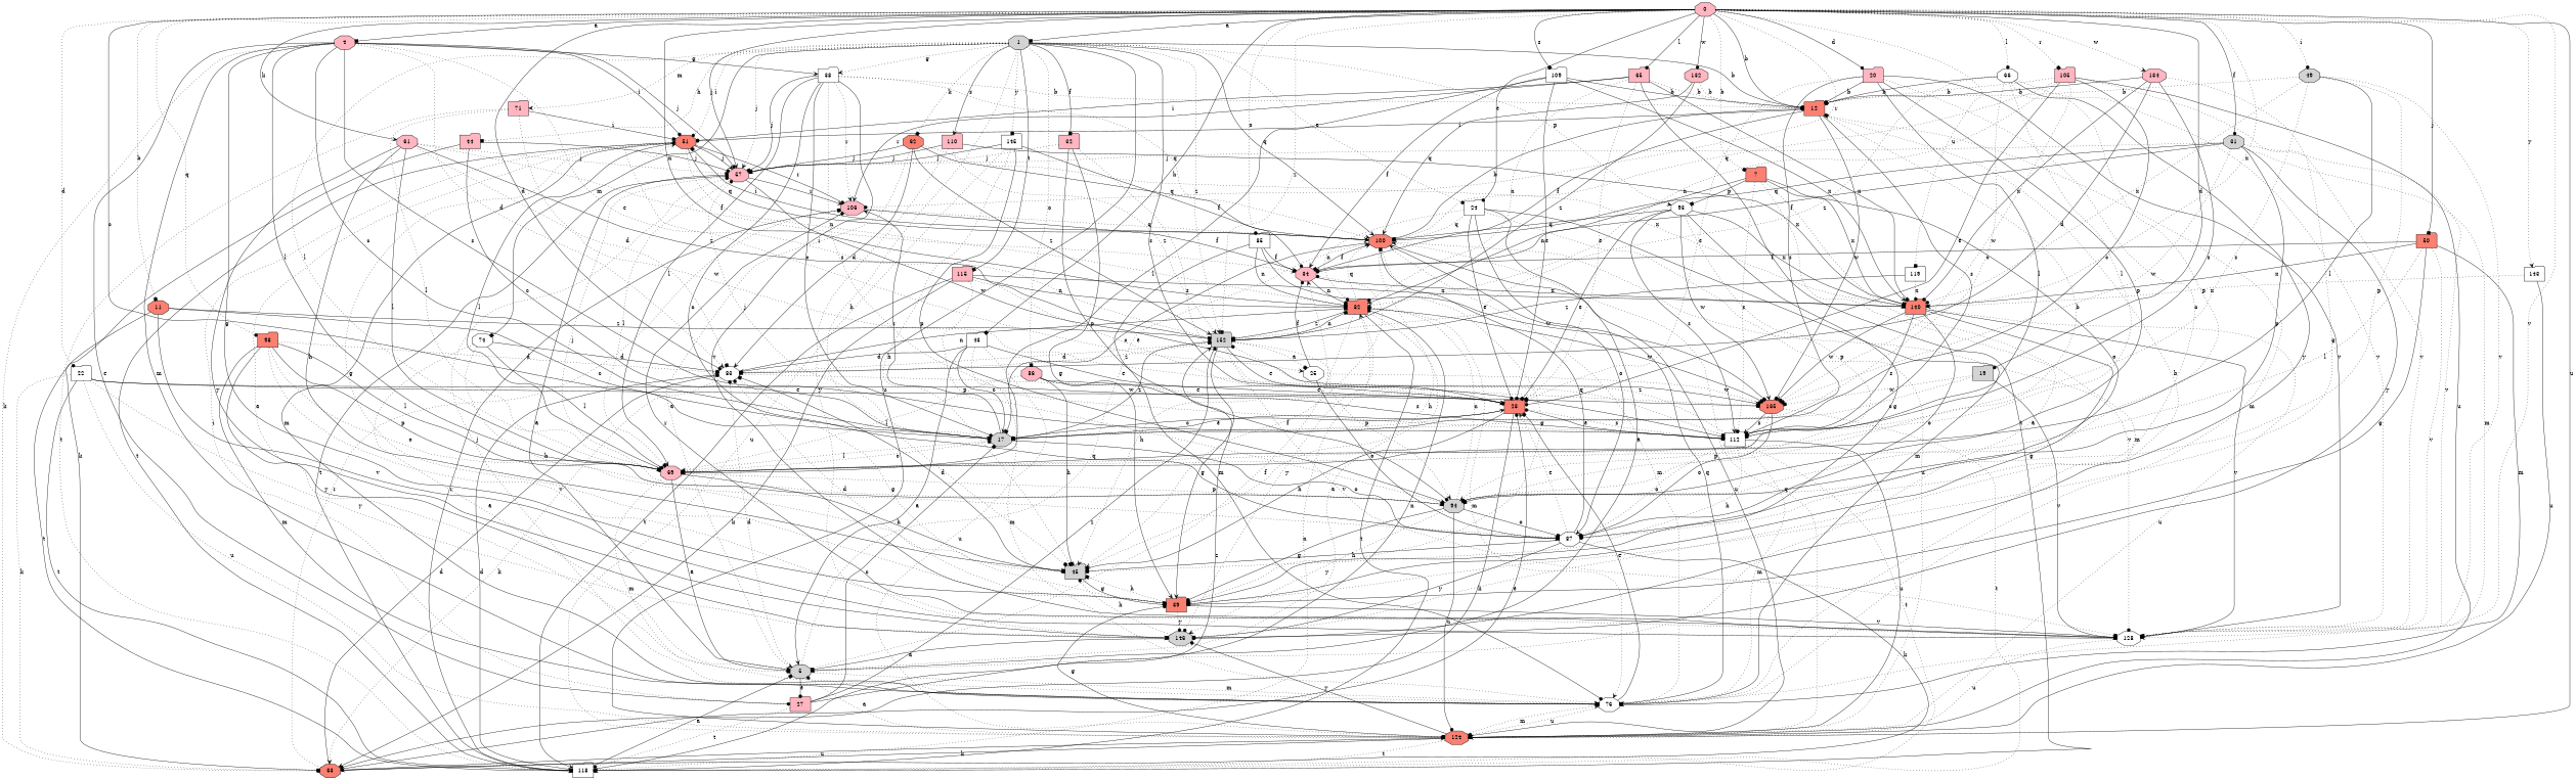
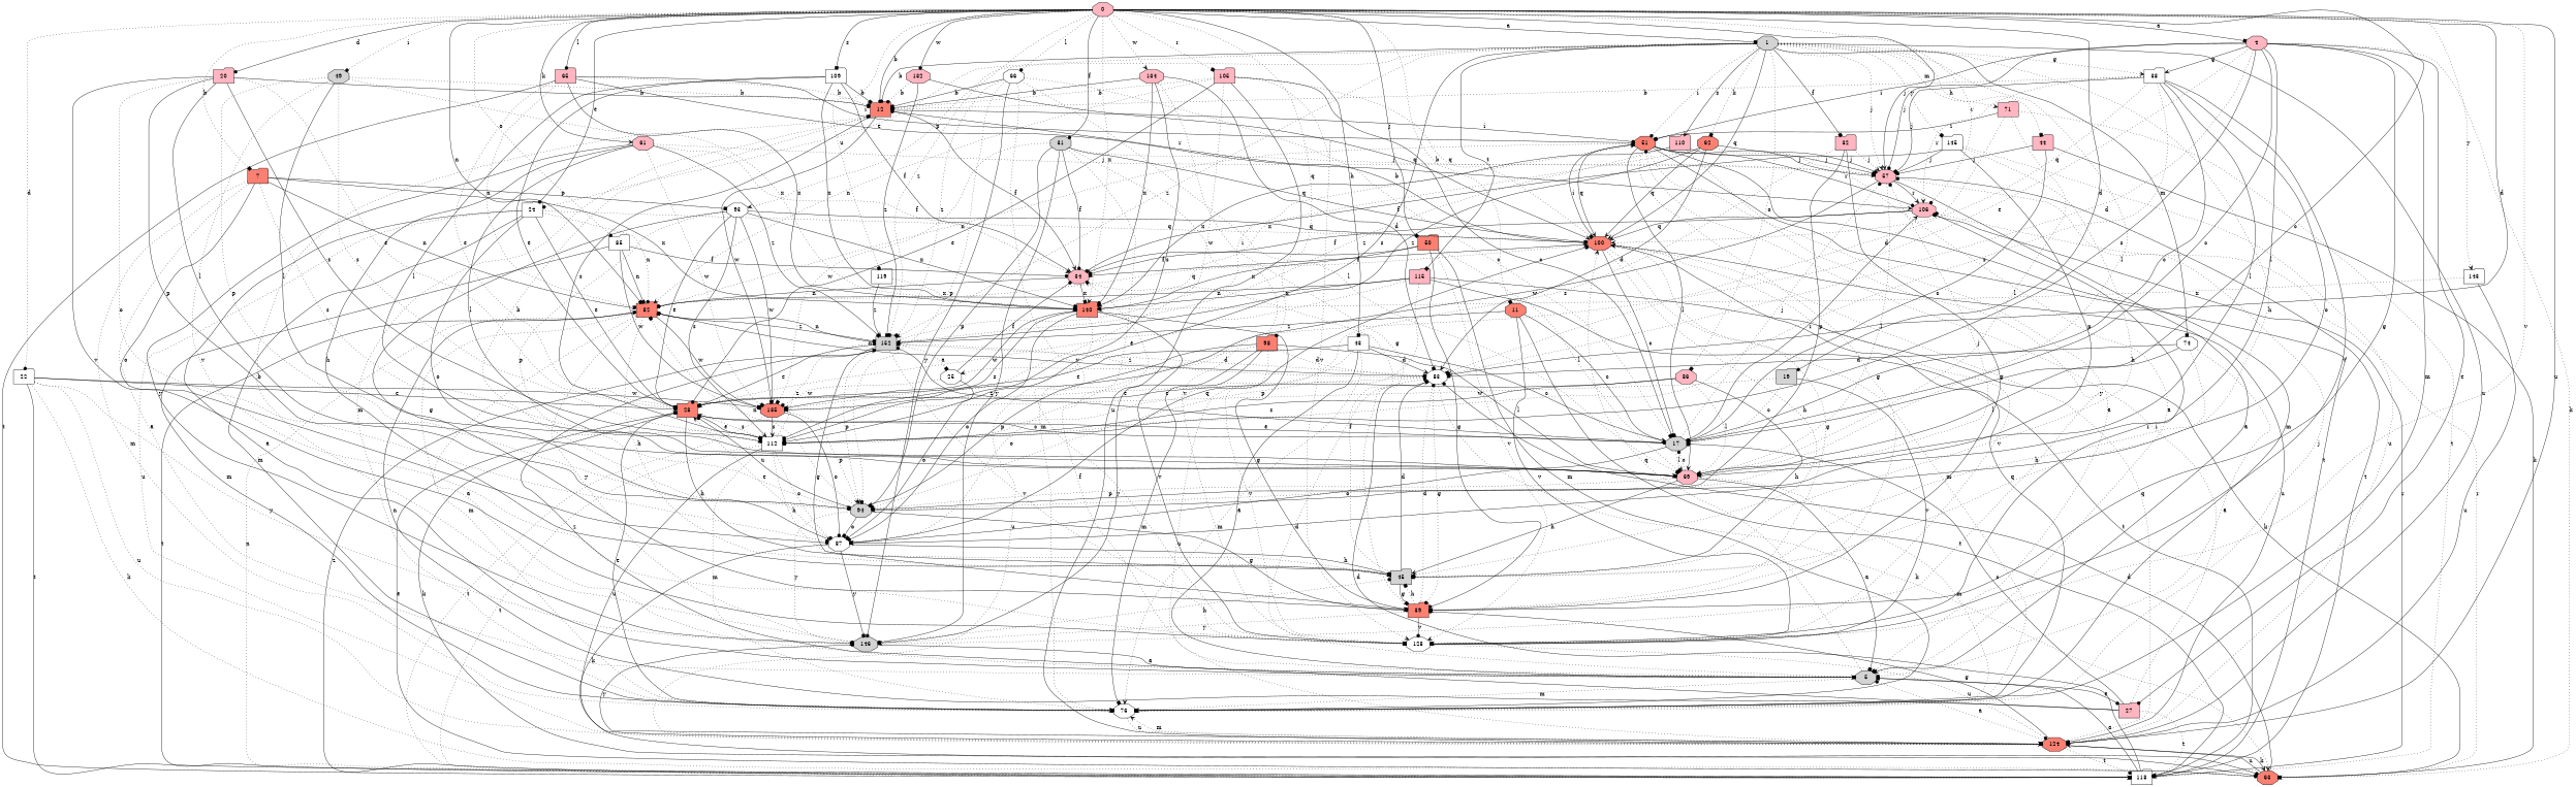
  strict digraph {
    node [fillcolor=lightpink shape=octagon style=filled]
    edge [arrowhead=dot style=solid]
    1 [fillcolor=lightgrey]
    0
    4
    7 [fillcolor=salmon shape=folder]
    11 [fillcolor=salmon]
    12 [fillcolor=salmon shape=folder]
    17 [fillcolor=lightgrey]
    19 [fillcolor=lightgrey shape=folder]
    20 [shape=folder]
    22 [fillcolor=white shape=folder]
    n11 [fillcolor=white label=83]
    24 [fillcolor=white shape=folder]
    31 [fillcolor=lightgrey]
    43 [fillcolor=white shape=folder]
    49 [fillcolor=lightgrey]
    n16 [fillcolor=salmon label=50 shape=folder]
    57
    61
    65 [shape=folder]
    66 [fillcolor=white]
    82 [fillcolor=salmon shape=folder]
    85 [fillcolor=white shape=folder]
    98 [fillcolor=salmon shape=folder]
    105 [shape=folder]
    106
    109 [fillcolor=white shape=folder]
    119 [fillcolor=white shape=folder]
    124 [fillcolor=salmon]
    128 [fillcolor=white]
    132
    134
    140 [fillcolor=salmon shape=folder]
    143 [fillcolor=white shape=folder]
    152 [fillcolor=lightgrey shape=folder]
    32 [shape=folder]
    38 [fillcolor=white shape=folder]
    44 [shape=folder]
    45 [fillcolor=lightgrey shape=folder]
    51 [fillcolor=salmon]
    62 [fillcolor=salmon]
    69
    71 [shape=folder]
    74 [fillcolor=white]
    86
    93 [fillcolor=white]
    100 [fillcolor=salmon]
    110 [shape=folder]
    112 [fillcolor=white shape=folder]
    115 [shape=folder]
    145 [fillcolor=white shape=folder]
    25 [fillcolor=white]
    27 [shape=folder]
    39 [fillcolor=salmon shape=folder]
    63 [fillcolor=salmon]
    76 [fillcolor=white]
    5 [fillcolor=lightgrey]
    87 [fillcolor=white]
    118 [fillcolor=white shape=folder]
    34
    135 [fillcolor=salmon]
    28 [fillcolor=salmon shape=folder]
    94 [fillcolor=lightgrey]
    146 [fillcolor=lightgrey]
    1 -> 12 [label=b]
    1 -> 24 [label=e style=dotted]
    1 -> 57 [arrowhead=vee label=j style=dotted]
    1 -> 124 [arrowhead=box label=u]
    1 -> 152 [arrowhead=vee label=z style=dotted]
    1 -> 32 [arrowhead=box label=f]
    1 -> 38 [arrowhead=vee label=g style=dotted]
    1 -> 44 [arrowhead=box label=h style=dotted]
    1 -> 45 [arrowhead=box label=h style=dotted]
    1 -> 51 [label=i style=dotted]
    1 -> 62 [arrowhead=box label=k style=dotted]
    1 -> 69 [arrowhead=box label=l style=dotted]
    1 -> 71 [arrowhead=vee label=m style=dotted]
    1 -> 74 [arrowhead=box label=m]
    1 -> 86 [arrowhead=box label=o style=dotted]
    1 -> 93 [arrowhead=vee label=p style=dotted]
    1 -> 100 [arrowhead=vee label=q]
    1 -> 110 [arrowhead=vee label=s]
    1 -> 112 [label=s]
    1 -> 115 [arrowhead=box label=t]
    1 -> 145 [arrowhead=box label=y style=dotted]
    0 -> 1 [arrowhead=box label=a]
    0 -> 4 [arrowhead=box label=a]
    0 -> 7 [arrowhead=box label=b style=dotted]
    0 -> 11 [arrowhead=box label=b style=dotted]
    0 -> 12 [label=b]
    0 -> 17 [label=c]
    0 -> 19 [label=d]
    0 -> 20 [label=d]
    0 -> 22 [label=d style=dotted]
    0 -> n11 [label=d]
    0 -> 24 [label=e]
    0 -> 31 [label=f]
    0 -> 43 [arrowhead=box label=h]
    0 -> 49 [label=i style=dotted]
    0 -> n16 [arrowhead=box label=j]
    0 -> 57 [arrowhead=vee label=j]
    0 -> 61 [arrowhead=vee label=k]
    0 -> 65 [label=l]
    0 -> 66 [label=l style=dotted]
    0 -> 82 [arrowhead=box label=n]
    0 -> 85 [label=o style=dotted]
    0 -> 98 [label=q style=dotted]
    0 -> 105 [arrowhead=box label=r style=dotted]
    0 -> 106 [label=r style=dotted]
    0 -> 109 [arrowhead=box label=s]
    0 -> 119 [arrowhead=box label=u style=dotted]
    0 -> 124 [arrowhead=box label=u]
    0 -> 128 [arrowhead=vee label=v style=dotted]
    0 -> 132 [label=w]
    0 -> 134 [arrowhead=vee label=w style=dotted]
    0 -> 140 [arrowhead=vee label=x style=dotted]
    0 -> 143 [arrowhead=vee label=y style=dotted]
    0 -> 152 [arrowhead=box label=z style=dotted]
    4 -> 17 [label=c]
    4 -> n11 [arrowhead=vee label=d style=dotted]
    4 -> 57 [label=j]
    4 -> 38 [arrowhead=vee label=g]
    4 -> 51 [label=i]
    4 -> 69 [arrowhead=vee label=l]
    4 -> 112 [arrowhead=box label=s]
    4 -> 25 [arrowhead=vee label=e style=dotted]
    4 -> 27 [label=e]
    4 -> 39 [arrowhead=box label=g]
    4 -> 63 [arrowhead=box label=k style=dotted]
    4 -> 76 [arrowhead=box label=m]
    7 -> 82 [arrowhead=vee label=n]
    7 -> 140 [arrowhead=box label=x]
    7 -> 93 [arrowhead=box label=p]
    7 -> 112 [arrowhead=box label=s style=dotted]
    7 -> 76 [label=m style=dotted]
    7 -> 5 [arrowhead=vee label=a style=dotted]
    7 -> 87 [label=o]
    11 -> 17 [arrowhead=vee label=c]
    11 -> 128 [arrowhead=box label=v]
    11 -> 152 [label=z]
    11 -> 118 [arrowhead=vee label=t]
    12 -> 51 [label=i]
    12 -> 112 [arrowhead=box label=s]
    12 -> 76 [arrowhead=vee label=m style=dotted]
    12 -> 34 [arrowhead=vee label=f]
    12 -> 135 [arrowhead=box label=w]
    17 -> 57 [label=j style=dotted]
    17 -> 106 [arrowhead=vee label=r]
    17 -> 152 [label=z]
    17 -> 69 [arrowhead=vee label=l style=dotted]
    17 -> 87 [arrowhead=vee label=o]
    17 -> 28 [arrowhead=vee label=e]
    19 -> 17 [arrowhead=vee label=c style=dotted]
    19 -> 128 [label=v]
    19 -> 135 [arrowhead=box label=w style=dotted]
    20 -> 12 [label=b]
    20 -> 128 [label=v]
    20 -> 69 [arrowhead=vee label=l]
    20 -> 112 [arrowhead=vee label=s]
    20 -> 87 [label=o style=dotted]
    20 -> 28 [label=e style=dotted]
    20 -> 94 [label=p]
    22 -> 124 [arrowhead=box label=u style=dotted]
    22 -> 63 [label=k style=dotted]
    22 -> 118 [label=t]
    22 -> 135 [arrowhead=box label=w]
    22 -> 28 [arrowhead=vee label=e]
    22 -> 146 [arrowhead=box label=y style=dotted]
    n11 -> 82 [arrowhead=box label=n]
    n11 -> 152 [arrowhead=box label=z style=dotted]
    n11 -> 39 [label=g style=dotted]
    n11 -> 63 [arrowhead=vee label=k style=dotted]
    n11 -> 28 [arrowhead=box label=e style=dotted]
    24 -> 82 [label=n style=dotted]
    24 -> 124 [arrowhead=vee label=u style=dotted]
    24 -> 100 [arrowhead=vee label=q style=dotted]
    24 -> 76 [label=m]
    24 -> 5 [label=a]
    24 -> 87 [arrowhead=vee label=o]
    24 -> 28 [label=e]
    31 -> 57 [arrowhead=box label=j style=dotted]
    31 -> 128 [arrowhead=box label=v style=dotted]
    31 -> 100 [label=q]
    31 -> 76 [arrowhead=box label=m style=dotted]
    31 -> 34 [label=f]
    31 -> 135 [arrowhead=box label=w style=dotted]
    31 -> 94 [arrowhead=box label=p]
    31 -> 146 [label=y]
    43 -> 17 [arrowhead=vee label=c]
    43 -> n11 [arrowhead=vee label=d]
    43 -> 124 [arrowhead=box label=u style=dotted]
    43 -> 76 [arrowhead=vee label=m style=dotted]
    43 -> 5 [arrowhead=vee label=a]
    43 -> 28 [label=e]
    49 -> 12 [label=b style=dotted]
    49 -> 128 [label=v style=dotted]
    49 -> 140 [label=x style=dotted]
    49 -> 69 [arrowhead=vee label=l]
    49 -> 112 [arrowhead=box label=s style=dotted]
    49 -> 94 [label=p style=dotted]
    n16 -> 128 [arrowhead=vee label=v style=dotted]
    n16 -> 140 [label=x]
    n16 -> 69 [arrowhead=box label=l style=dotted]
    n16 -> 39 [label=g]
    n16 -> 76 [arrowhead=vee label=m]
    n16 -> 34 [label=f]
    57 -> 106 [arrowhead=vee label=r]
    57 -> 69 [arrowhead=box label=l style=dotted]
    57 -> 5 [arrowhead=vee label=a]
    57 -> 118 [arrowhead=box label=t]
    57 -> 135 [arrowhead=vee label=w]
    61 -> 57 [arrowhead=box label=j style=dotted]
    61 -> 152 [arrowhead=box label=z]
    61 -> 45 [arrowhead=box label=h]
    61 -> 69 [arrowhead=box label=l]
    61 -> 34 [arrowhead=vee label=f style=dotted]
    61 -> 135 [arrowhead=box label=w style=dotted]
    61 -> 146 [label=y]
    65 -> 12 [label=b style=dotted]
    65 -> 82 [label=n style=dotted]
    65 -> 106 [arrowhead=vee label=r]
    65 -> 140 [arrowhead=box label=x]
    65 -> 51 [label=i]
    65 -> 118 [arrowhead=box label=t]
    65 -> 28 [arrowhead=box label=e style=dotted]
    66 -> 12 [arrowhead=box label=b]
    66 -> 17 [arrowhead=box label=c style=dotted]
    66 -> 128 [arrowhead=box label=v style=dotted]
    66 -> 152 [arrowhead=box label=z style=dotted]
    66 -> 69 [arrowhead=box label=l style=dotted]
    66 -> 94 [arrowhead=box label=p style=dotted]
    66 -> 146 [label=y]
    82 -> 152 [arrowhead=box label=z]
    82 -> 45 [arrowhead=vee label=h style=dotted]
    82 -> 100 [arrowhead=vee label=q style=dotted]
    82 -> 76 [arrowhead=vee label=m style=dotted]
    82 -> 5 [label=a style=dotted]
    82 -> 118 [arrowhead=vee label=t]
    82 -> 135 [arrowhead=box label=w]
    82 -> 146 [label=y style=dotted]
    85 -> 82 [arrowhead=box label=n]
    85 -> 76 [label=m]
    85 -> 34 [label=f]
    85 -> 135 [arrowhead=box label=w]
    98 -> n11 [label=d style=dotted]
    98 -> 128 [arrowhead=vee label=v style=dotted]
    98 -> 69 [label=l]
    98 -> 76 [arrowhead=box label=m]
    98 -> 87 [arrowhead=box label=o style=dotted]
    98 -> 94 [arrowhead=vee label=p]
    98 -> 146 [arrowhead=vee label=y]
    105 -> 12 [arrowhead=box label=b style=dotted]
    105 -> 17 [arrowhead=box label=c]
    105 -> 82 [arrowhead=vee label=n style=dotted]
    105 -> 124 [arrowhead=vee label=u]
    105 -> 128 [arrowhead=vee label=v style=dotted]
    105 -> 100 [arrowhead=box label=q style=dotted]
    105 -> 135 [arrowhead=box label=w style=dotted]
    105 -> 28 [label=e]
-   106 -> 100 [arrowhead=vee label=q style=dotted]
+   106 -> 100 [arrowhead=vee label=q]
    106 -> 34 [arrowhead=vee label=f]
    109 -> 12 [arrowhead=box label=b]
    109 -> 140 [arrowhead=vee label=x]
    109 -> 69 [arrowhead=box label=l]
    109 -> 34 [arrowhead=vee label=f]
    109 -> 28 [label=e]
    119 -> 140 [label=x style=dotted]
    119 -> 152 [arrowhead=vee label=z]
    124 -> 100 [arrowhead=vee label=q style=dotted]
    124 -> 39 [label=g]
    124 -> 63 [arrowhead=vee label=k]
    124 -> 76 [arrowhead=vee label=m style=dotted]
    124 -> 5 [label=a style=dotted]
    124 -> 118 [label=t style=dotted]
    124 -> 146 [label=y]
    128 -> 106 [label=r]
    128 -> 124 [label=u style=dotted]
    132 -> 12 [label=b style=dotted]
    132 -> 152 [arrowhead=box label=z]
    132 -> 100 [arrowhead=vee label=q]
    134 -> 12 [label=b]
    134 -> n11 [arrowhead=box label=d]
    134 -> 140 [label=x]
    134 -> 112 [label=s]
    134 -> 39 [arrowhead=vee label=g style=dotted]
    140 -> 124 [arrowhead=box label=u style=dotted]
    140 -> 128 [arrowhead=box label=v]
    140 -> 112 [label=s]
    140 -> 39 [arrowhead=box label=g]
    140 -> 87 [label=o]
    140 -> 135 [arrowhead=vee label=w]
    143 -> 124 [arrowhead=box label=u]
    143 -> 140 [arrowhead=vee label=x style=dotted]
    152 -> n11 [arrowhead=box label=d style=dotted]
    152 -> 82 [arrowhead=box label=n]
    152 -> 128 [arrowhead=box label=v style=dotted]
    152 -> 51 [arrowhead=vee label=i style=dotted]
    152 -> 25 [arrowhead=box label=a style=dotted]
    152 -> 39 [arrowhead=vee label=g]
    152 -> 28 [label=e]
    152 -> 94 [arrowhead=vee label=p style=dotted]
    32 -> 57 [arrowhead=vee label=j style=dotted]
    32 -> 112 [arrowhead=box label=s style=dotted]
    32 -> 39 [arrowhead=vee label=g]
    32 -> 94 [label=p]
    38 -> 12 [arrowhead=box label=b style=dotted]
    38 -> 17 [label=c]
    38 -> 57 [arrowhead=box label=j]
    38 -> 106 [arrowhead=vee label=r style=dotted]
    38 -> 128 [label=v]
    38 -> 69 [arrowhead=vee label=l]
    38 -> 100 [arrowhead=vee label=q style=dotted]
    38 -> 112 [label=s style=dotted]
    38 -> 87 [arrowhead=vee label=o]
    44 -> 17 [arrowhead=box label=c]
    44 -> 57 [label=j]
    44 -> 63 [arrowhead=box label=k]
    45 -> n11 [arrowhead=box label=d]
    45 -> 39 [arrowhead=box label=g]
    45 -> 34 [label=f style=dotted]
    51 -> 57 [arrowhead=vee label=j]
    51 -> 82 [label=n style=dotted]
    51 -> 106 [label=r]
    51 -> 69 [arrowhead=vee label=l]
    51 -> 100 [arrowhead=vee label=q]
    51 -> 39 [arrowhead=vee label=g style=dotted]
    51 -> 76 [arrowhead=box label=m]
    51 -> 5 [arrowhead=box label=a style=dotted]
    51 -> 118 [label=t]
    62 -> n11 [arrowhead=vee label=d]
    62 -> 57 [label=j]
    62 -> 140 [arrowhead=vee label=x style=dotted]
    62 -> 152 [arrowhead=vee label=z]
    62 -> 100 [arrowhead=vee label=q]
    62 -> 5 [arrowhead=vee label=a style=dotted]
    69 -> 17 [label=c style=dotted]
    69 -> 45 [arrowhead=vee label=h]
    69 -> 76 [arrowhead=vee label=m style=dotted]
    69 -> 5 [arrowhead=box label=a]
    69 -> 94 [arrowhead=box label=p style=dotted]
    71 -> n11 [arrowhead=box label=d style=dotted]
    71 -> 51 [arrowhead=box label=i]
    71 -> 69 [label=l style=dotted]
    71 -> 118 [arrowhead=vee label=t style=dotted]
    74 -> n11 [arrowhead=box label=d]
    74 -> 45 [arrowhead=box label=h style=dotted]
    74 -> 69 [label=l]
    74 -> 5 [label=a style=dotted]
    86 -> 45 [arrowhead=box label=h]
    86 -> 69 [arrowhead=vee label=l style=dotted]
    86 -> 112 [arrowhead=box label=s]
    86 -> 28 [label=e]
    93 -> 140 [arrowhead=box label=x]
    93 -> 100 [label=q]
    93 -> 112 [arrowhead=vee label=s]
    93 -> 39 [arrowhead=vee label=g]
    93 -> 135 [arrowhead=vee label=w]
    93 -> 28 [arrowhead=box label=e]
    93 -> 94 [arrowhead=box label=p style=dotted]
    100 -> 12 [label=b]
    100 -> 17 [arrowhead=box label=c]
    100 -> 124 [label=u]
    100 -> 128 [label=v style=dotted]
    100 -> 45 [arrowhead=vee label=h style=dotted]
    100 -> 51 [arrowhead=box label=i]
    100 -> 39 [arrowhead=box label=g style=dotted]
    100 -> 76 [label=m style=dotted]
    100 -> 34 [arrowhead=box label=f]
    110 -> 57 [arrowhead=box label=j]
    110 -> 140 [arrowhead=box label=x]
    110 -> 152 [arrowhead=vee label=z style=dotted]
    110 -> 146 [arrowhead=vee label=y style=dotted]
    112 -> 124 [arrowhead=vee label=u]
    112 -> 152 [label=z style=dotted]
    112 -> 45 [arrowhead=box label=h style=dotted]
    112 -> 76 [arrowhead=vee label=m style=dotted]
    112 -> 87 [label=o style=dotted]
    112 -> 118 [arrowhead=box label=t style=dotted]
    112 -> 28 [label=e]
    115 -> 82 [label=n]
    115 -> 140 [arrowhead=vee label=x]
    115 -> 63 [arrowhead=vee label=k]
    115 -> 118 [arrowhead=vee label=t]
    115 -> 28 [arrowhead=vee label=e style=dotted]
    115 -> 94 [label=p style=dotted]
    145 -> 57 [label=j]
    145 -> 124 [label=u style=dotted]
    145 -> 45 [arrowhead=box label=h style=dotted]
    145 -> 34 [label=f]
    145 -> 94 [arrowhead=vee label=p]
    25 -> 87 [arrowhead=box label=o]
    25 -> 34 [label=f]
    25 -> 135 [label=w style=dotted]
    27 -> 17 [arrowhead=box label=c]
    27 -> 82 [label=n]
    27 -> 152 [label=z]
    27 -> 51 [label=i style=dotted]
    27 -> 118 [label=t style=dotted]
    39 -> n11 [label=d style=dotted]
    39 -> 128 [label=v]
    39 -> 45 [arrowhead=box label=h style=dotted]
    39 -> 146 [label=y style=dotted]
    63 -> n11 [label=d]
    63 -> 106 [label=r style=dotted]
    63 -> 124 [arrowhead=vee label=u]
    63 -> 28 [label=e]
    76 -> 57 [label=j style=dotted]
    76 -> 124 [arrowhead=box label=u style=dotted]
    76 -> 100 [arrowhead=vee label=q]
    76 -> 28 [arrowhead=box label=e]
    5 -> n11 [label=d style=dotted]
    5 -> 100 [arrowhead=vee label=q style=dotted]
    5 -> 27 [label=e]
    5 -> 76 [arrowhead=vee label=m style=dotted]
    5 -> 34 [arrowhead=vee label=f style=dotted]
    87 -> 45 [label=h]
    87 -> 100 [arrowhead=box label=q]
    87 -> 63 [label=k]
    87 -> 28 [arrowhead=vee label=e style=dotted]
    87 -> 146 [arrowhead=box label=y]
    118 -> n11 [arrowhead=vee label=d]
    118 -> 82 [arrowhead=vee label=n style=dotted]
    118 -> 106 [arrowhead=box label=r]
    118 -> 152 [arrowhead=vee label=z]
    118 -> 5 [arrowhead=box label=a]
    34 -> 82 [label=n]
    34 -> 140 [arrowhead=box label=x]
    135 -> 112 [arrowhead=vee label=s]
    135 -> 87 [label=o]
    135 -> 118 [arrowhead=vee label=t style=dotted]
    135 -> 94 [arrowhead=vee label=p style=dotted]
    28 -> 17 [label=c]
    28 -> 45 [arrowhead=box label=h]
    28 -> 112 [label=s style=dotted]
    28 -> 63 [label=k]
    94 -> 12 [arrowhead=vee label=b style=dotted]
    94 -> 57 [label=j style=dotted]
    94 -> 82 [arrowhead=box label=n style=dotted]
-   94 -> 124 [label=u]
+   94 -> 28 [label=u]
    94 -> 39 [label=g]
    94 -> 87 [arrowhead=box label=o]
    94 -> 146 [arrowhead=vee label=y style=dotted]
    146 -> 12 [arrowhead=box label=b style=dotted]
    146 -> 45 [label=h style=dotted]
    146 -> 5 [arrowhead=box label=a]
  }
